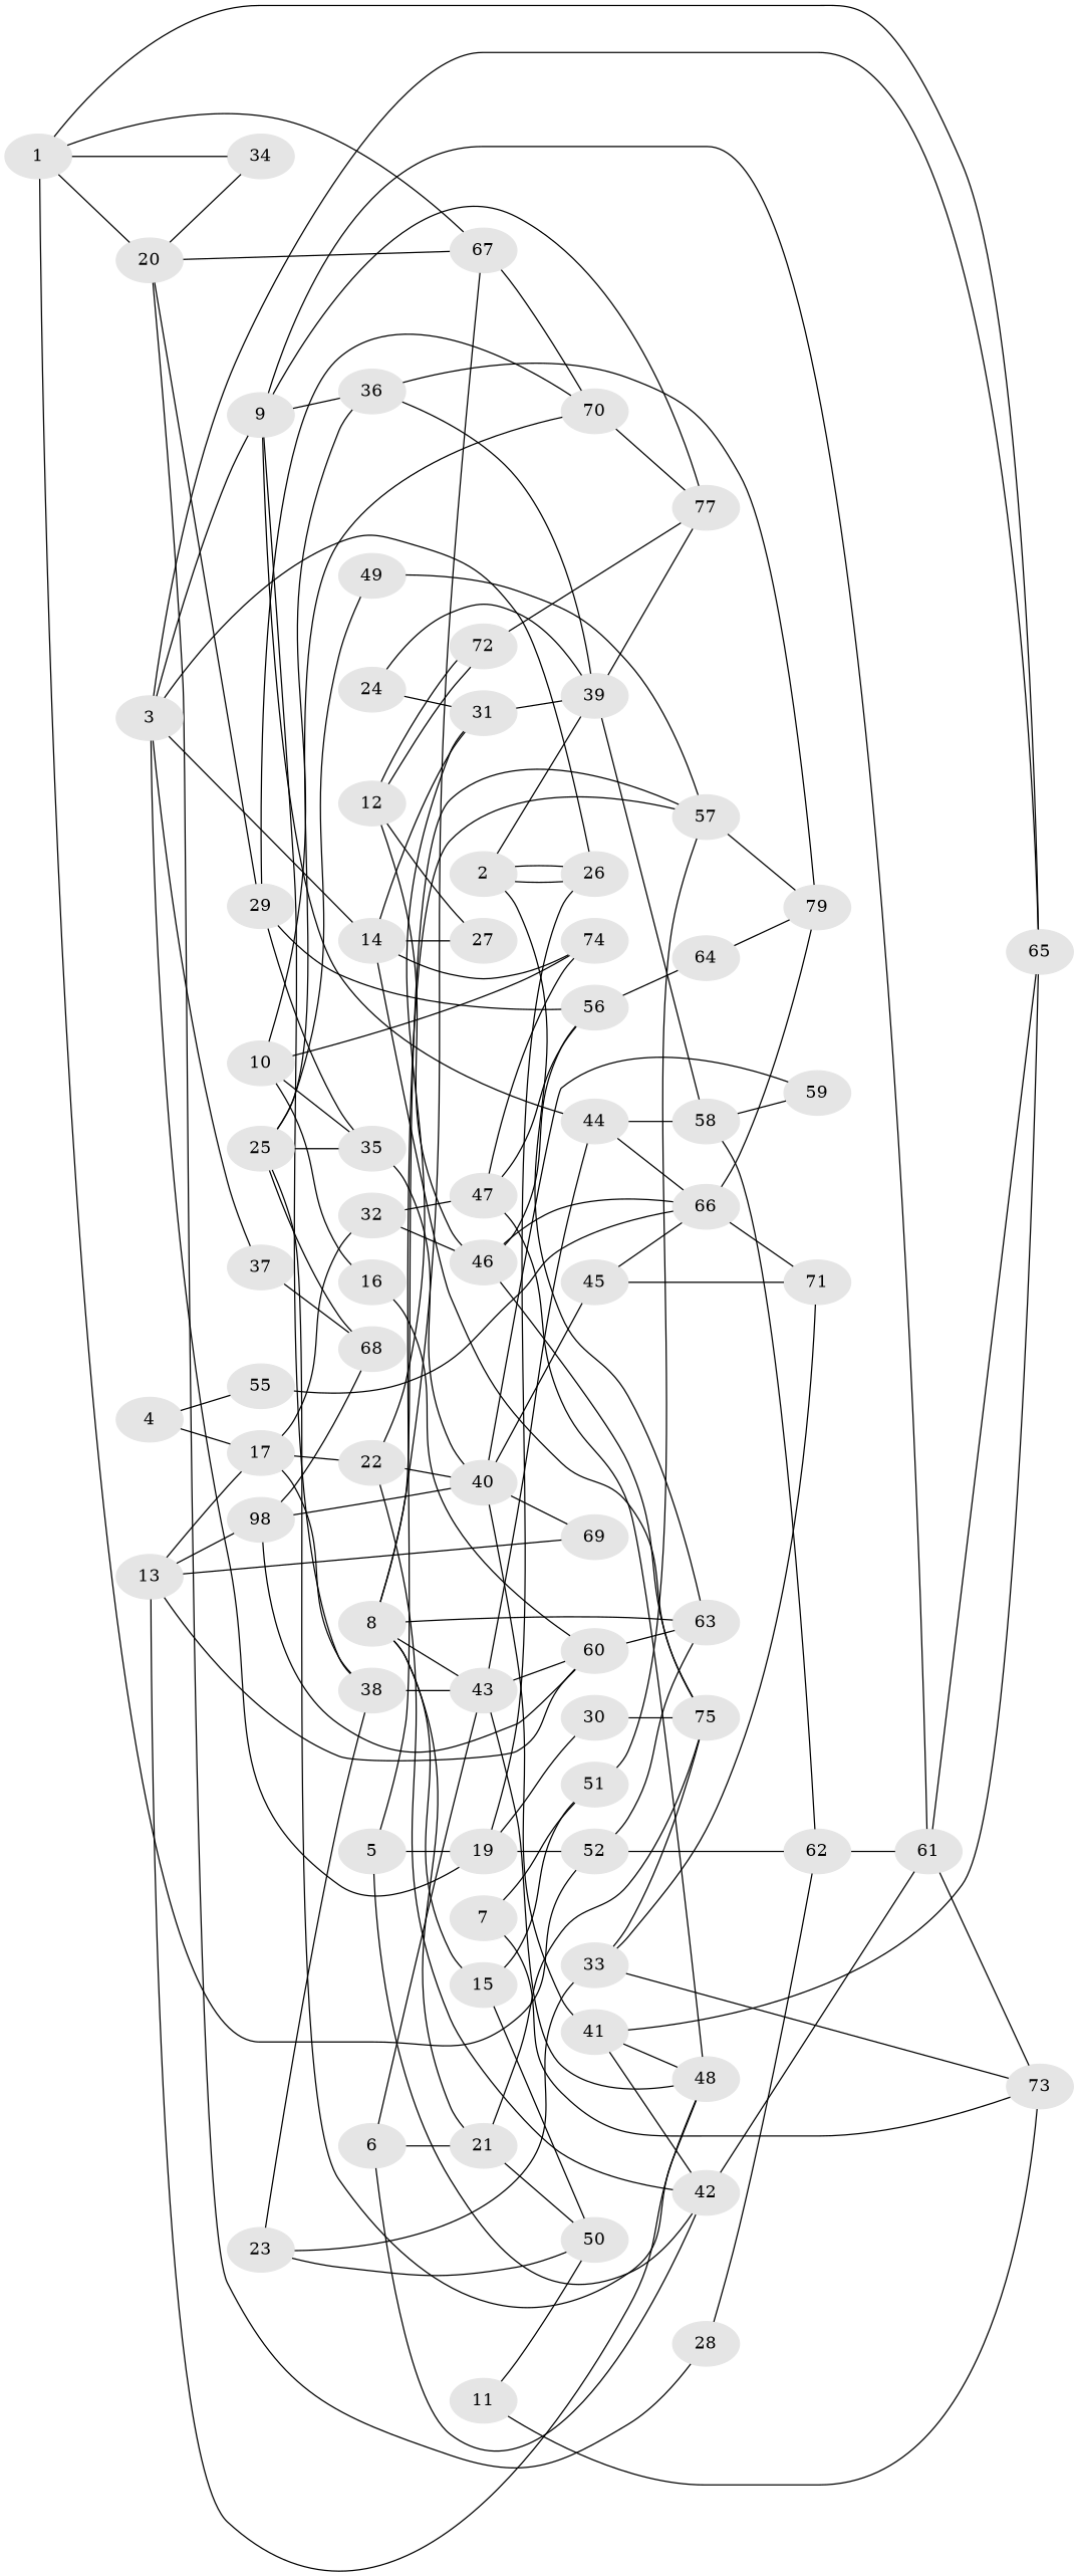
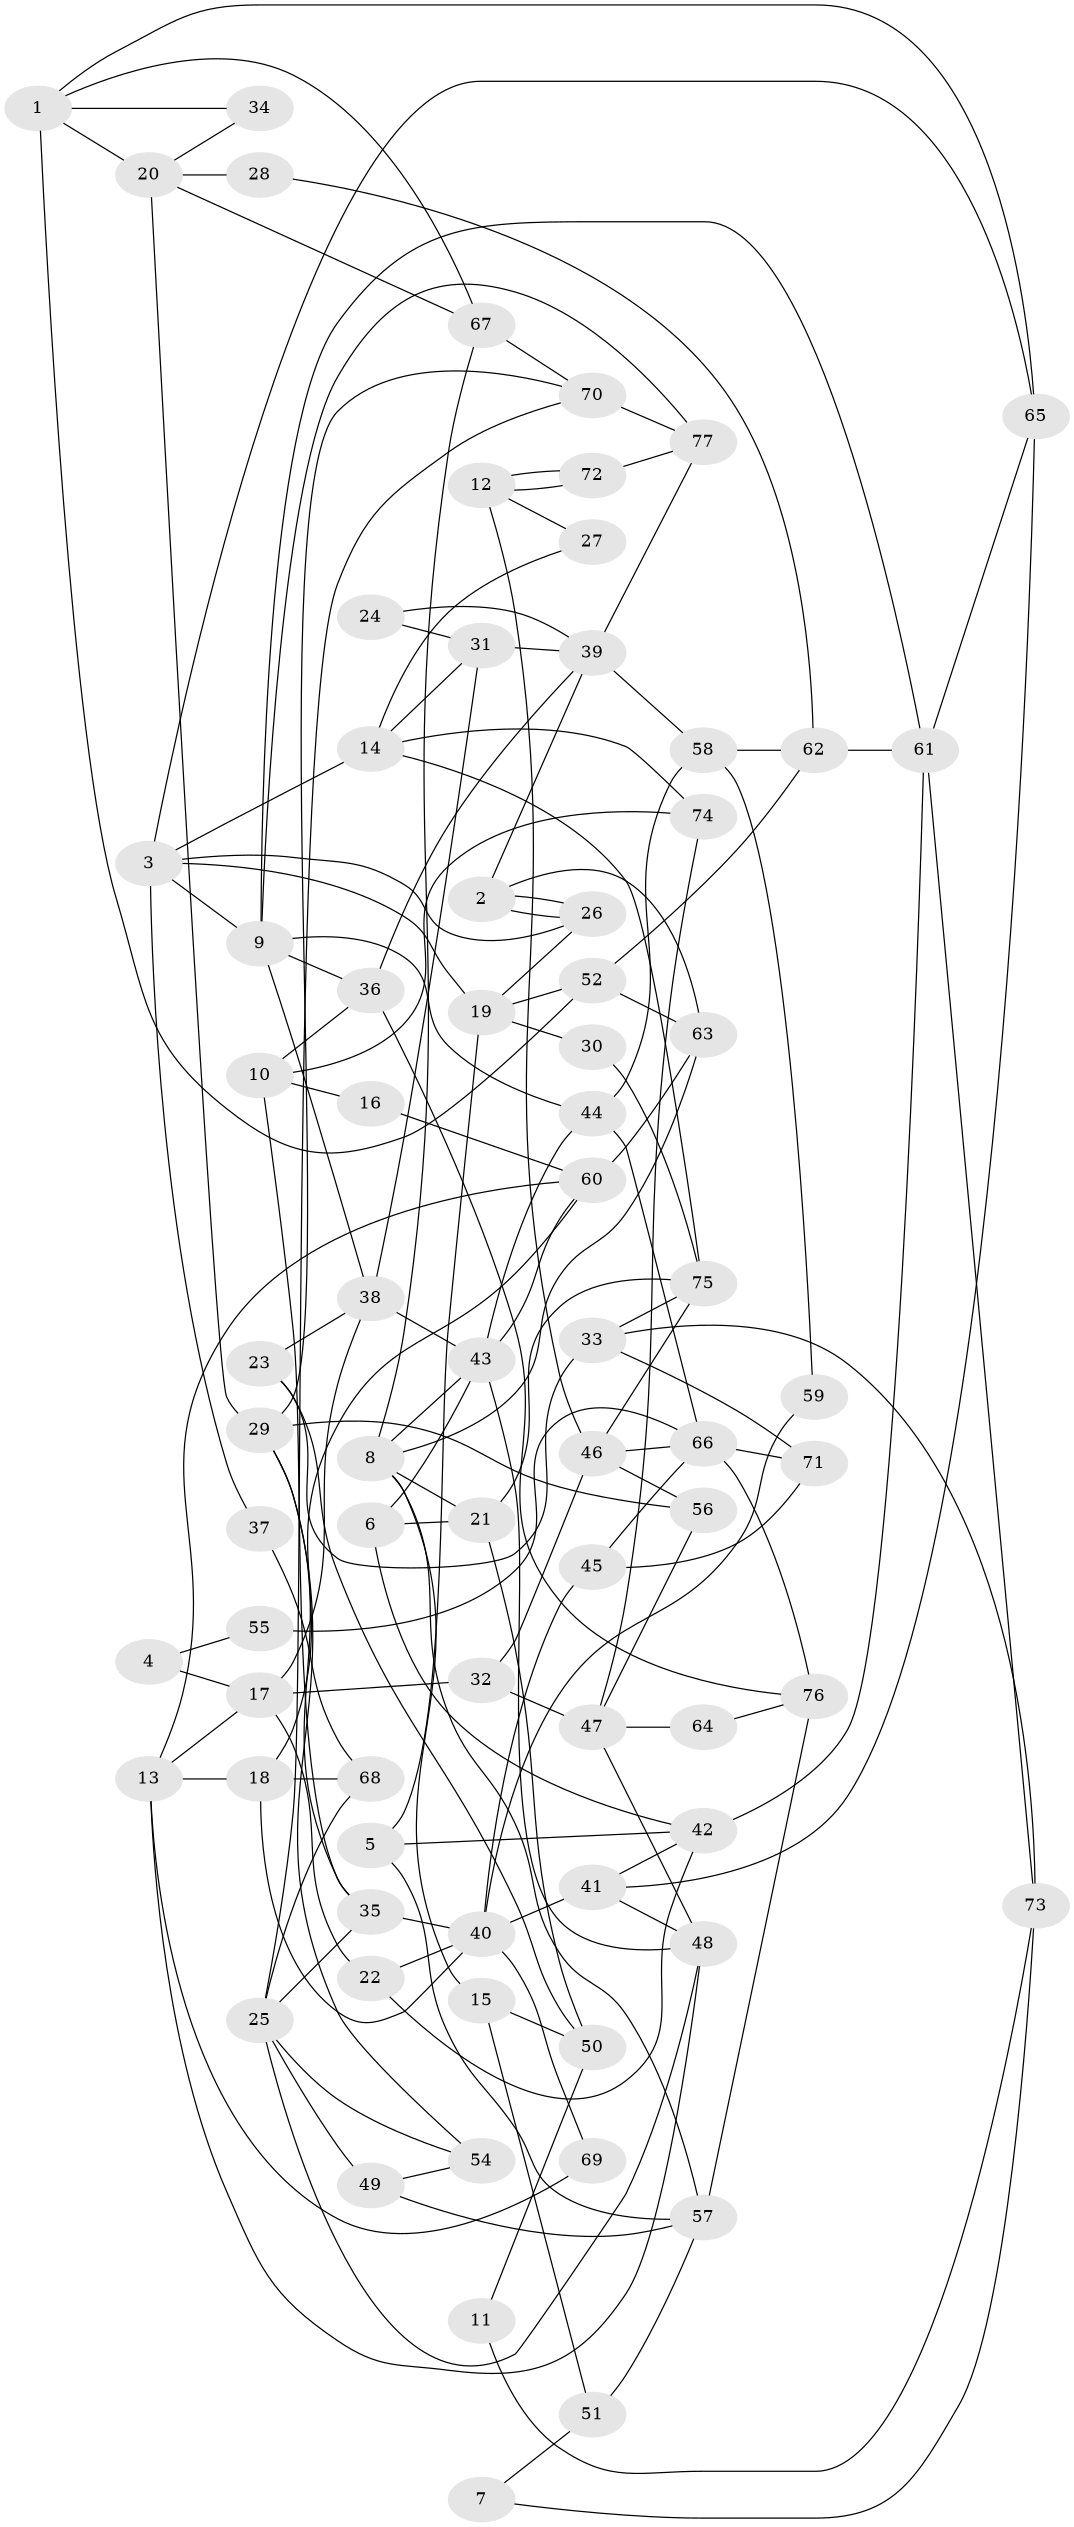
  graph {
    rankdir=LR
    node [color=gray90 style=filled]
    1
    20
    34
    52
    65
    67
    28
    29
    63
    62
    70
    2
    26
    39
    77
    58
    3
    9
    14
    19
    37
    36
    38
    44
    61
    74
    27
    31
    75
    30
    68
    4
    17
    55
    22
    32
    66
    5
    42
    57
    12
    46
    72
-   76 [label=79]
+   76
    6
    21
    43
    50
    48
    60
    7
    51
    73
    8
    15
    10
    16
    35
    40
    11
    56
    13
-   18 [label=98]
+   18
    69
    47
    59
    41
    45
+   54
    23
    33
    71
    24
    25
    49
    64
    1 -- 20
    1 -- 34
    1 -- 52
    1 -- 65
    1 -- 67
    20 -- 34
    20 -- 67
    20 -- 28
    20 -- 29
    52 -- 63
    52 -- 62
    67 -- 70
    28 -- 62
    29 -- 70
    29 -- 35
    29 -- 56
+   29 -- 54
    62 -- 61
    70 -- 77
    2 -- 63
    2 -- 26
    2 -- 26
    2 -- 39
    39 -- 77
    39 -- 58
    58 -- 62
    58 -- 59
    3 -- 65
    3 -- 26
    3 -- 9
    3 -- 14
    3 -- 19
    3 -- 37
    9 -- 77
    9 -- 36
    9 -- 38
    9 -- 44
    9 -- 61
    14 -- 74
    14 -- 27
    14 -- 31
    14 -- 75
    19 -- 52
    19 -- 26
    19 -- 30
    37 -- 68
    36 -- 39
    36 -- 76
    38 -- 43
    44 -- 58
    44 -- 66
    61 -- 65
    61 -- 73
    31 -- 39
    30 -- 75
    4 -- 17
    4 -- 55
    17 -- 38
    17 -- 22
    17 -- 32
    55 -- 66
-   22 -- 31
+   38 -- 31
    22 -- 42
    22 -- 40
    32 -- 46
    32 -- 47
    66 -- 76
    66 -- 71
    5 -- 19
    5 -- 42
    5 -- 57
    42 -- 61
    57 -- 76
    12 -- 27
    12 -- 46
    12 -- 72
    12 -- 72
    46 -- 75
    46 -- 66
    46 -- 56
    72 -- 77
    6 -- 42
    6 -- 21
    6 -- 43
    21 -- 75
    21 -- 50
    43 -- 44
    43 -- 48
    43 -- 60
    60 -- 63
    7 -- 51
    7 -- 73
    51 -- 57
    8 -- 67
    8 -- 63
    8 -- 57
    8 -- 21
    8 -- 43
    8 -- 15
    15 -- 50
    15 -- 51
    10 -- 36
    10 -- 74
    10 -- 16
    10 -- 35
    16 -- 60
    35 -- 40
    40 -- 69
    40 -- 59
    40 -- 41
    40 -- 45
    11 -- 50
    11 -- 73
-   56 -- 64
+   47 -- 64
    13 -- 17
    13 -- 48
    13 -- 60
    13 -- 18
    13 -- 69
    18 -- 68
    18 -- 60
    18 -- 40
    47 -- 74
    47 -- 48
    47 -- 56
    41 -- 65
    41 -- 42
    41 -- 48
    45 -- 66
    45 -- 71
    23 -- 38
    23 -- 50
    23 -- 33
    33 -- 75
    33 -- 73
    33 -- 71
    24 -- 39
    24 -- 31
    25 -- 70
    25 -- 68
    25 -- 48
    25 -- 35
+   25 -- 54
    25 -- 49
    49 -- 57
+   49 -- 54
    64 -- 76
  }
